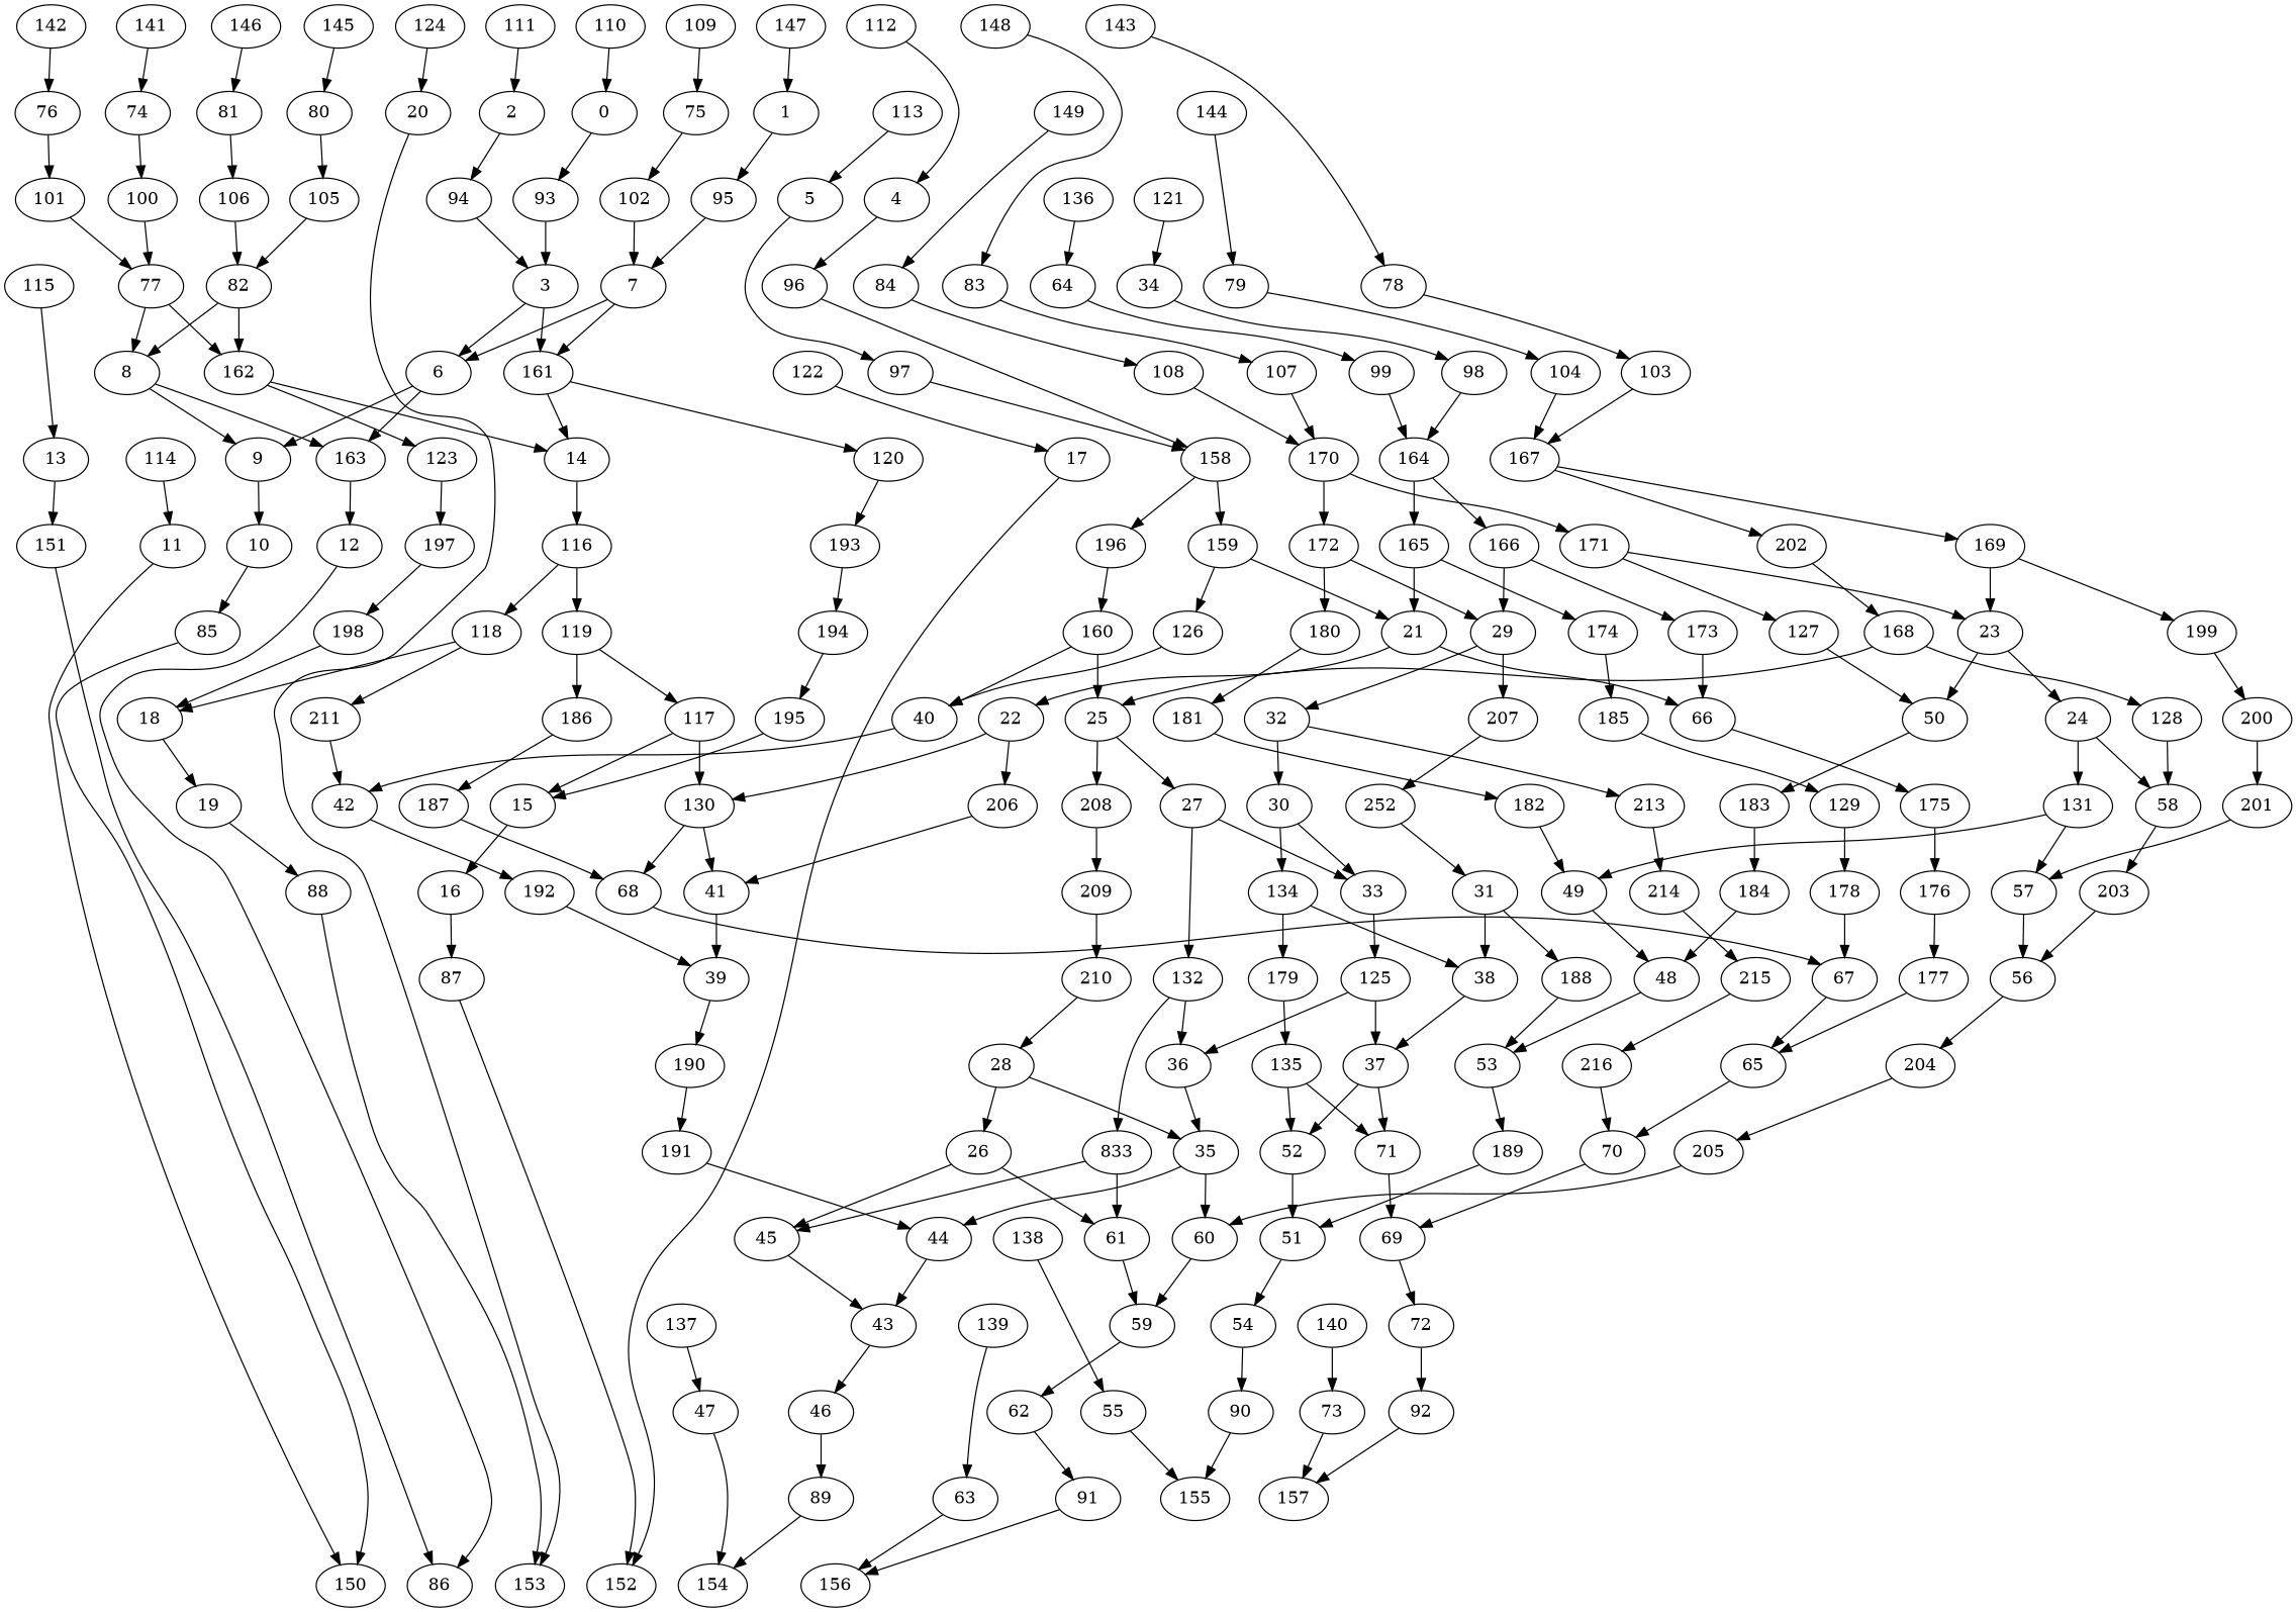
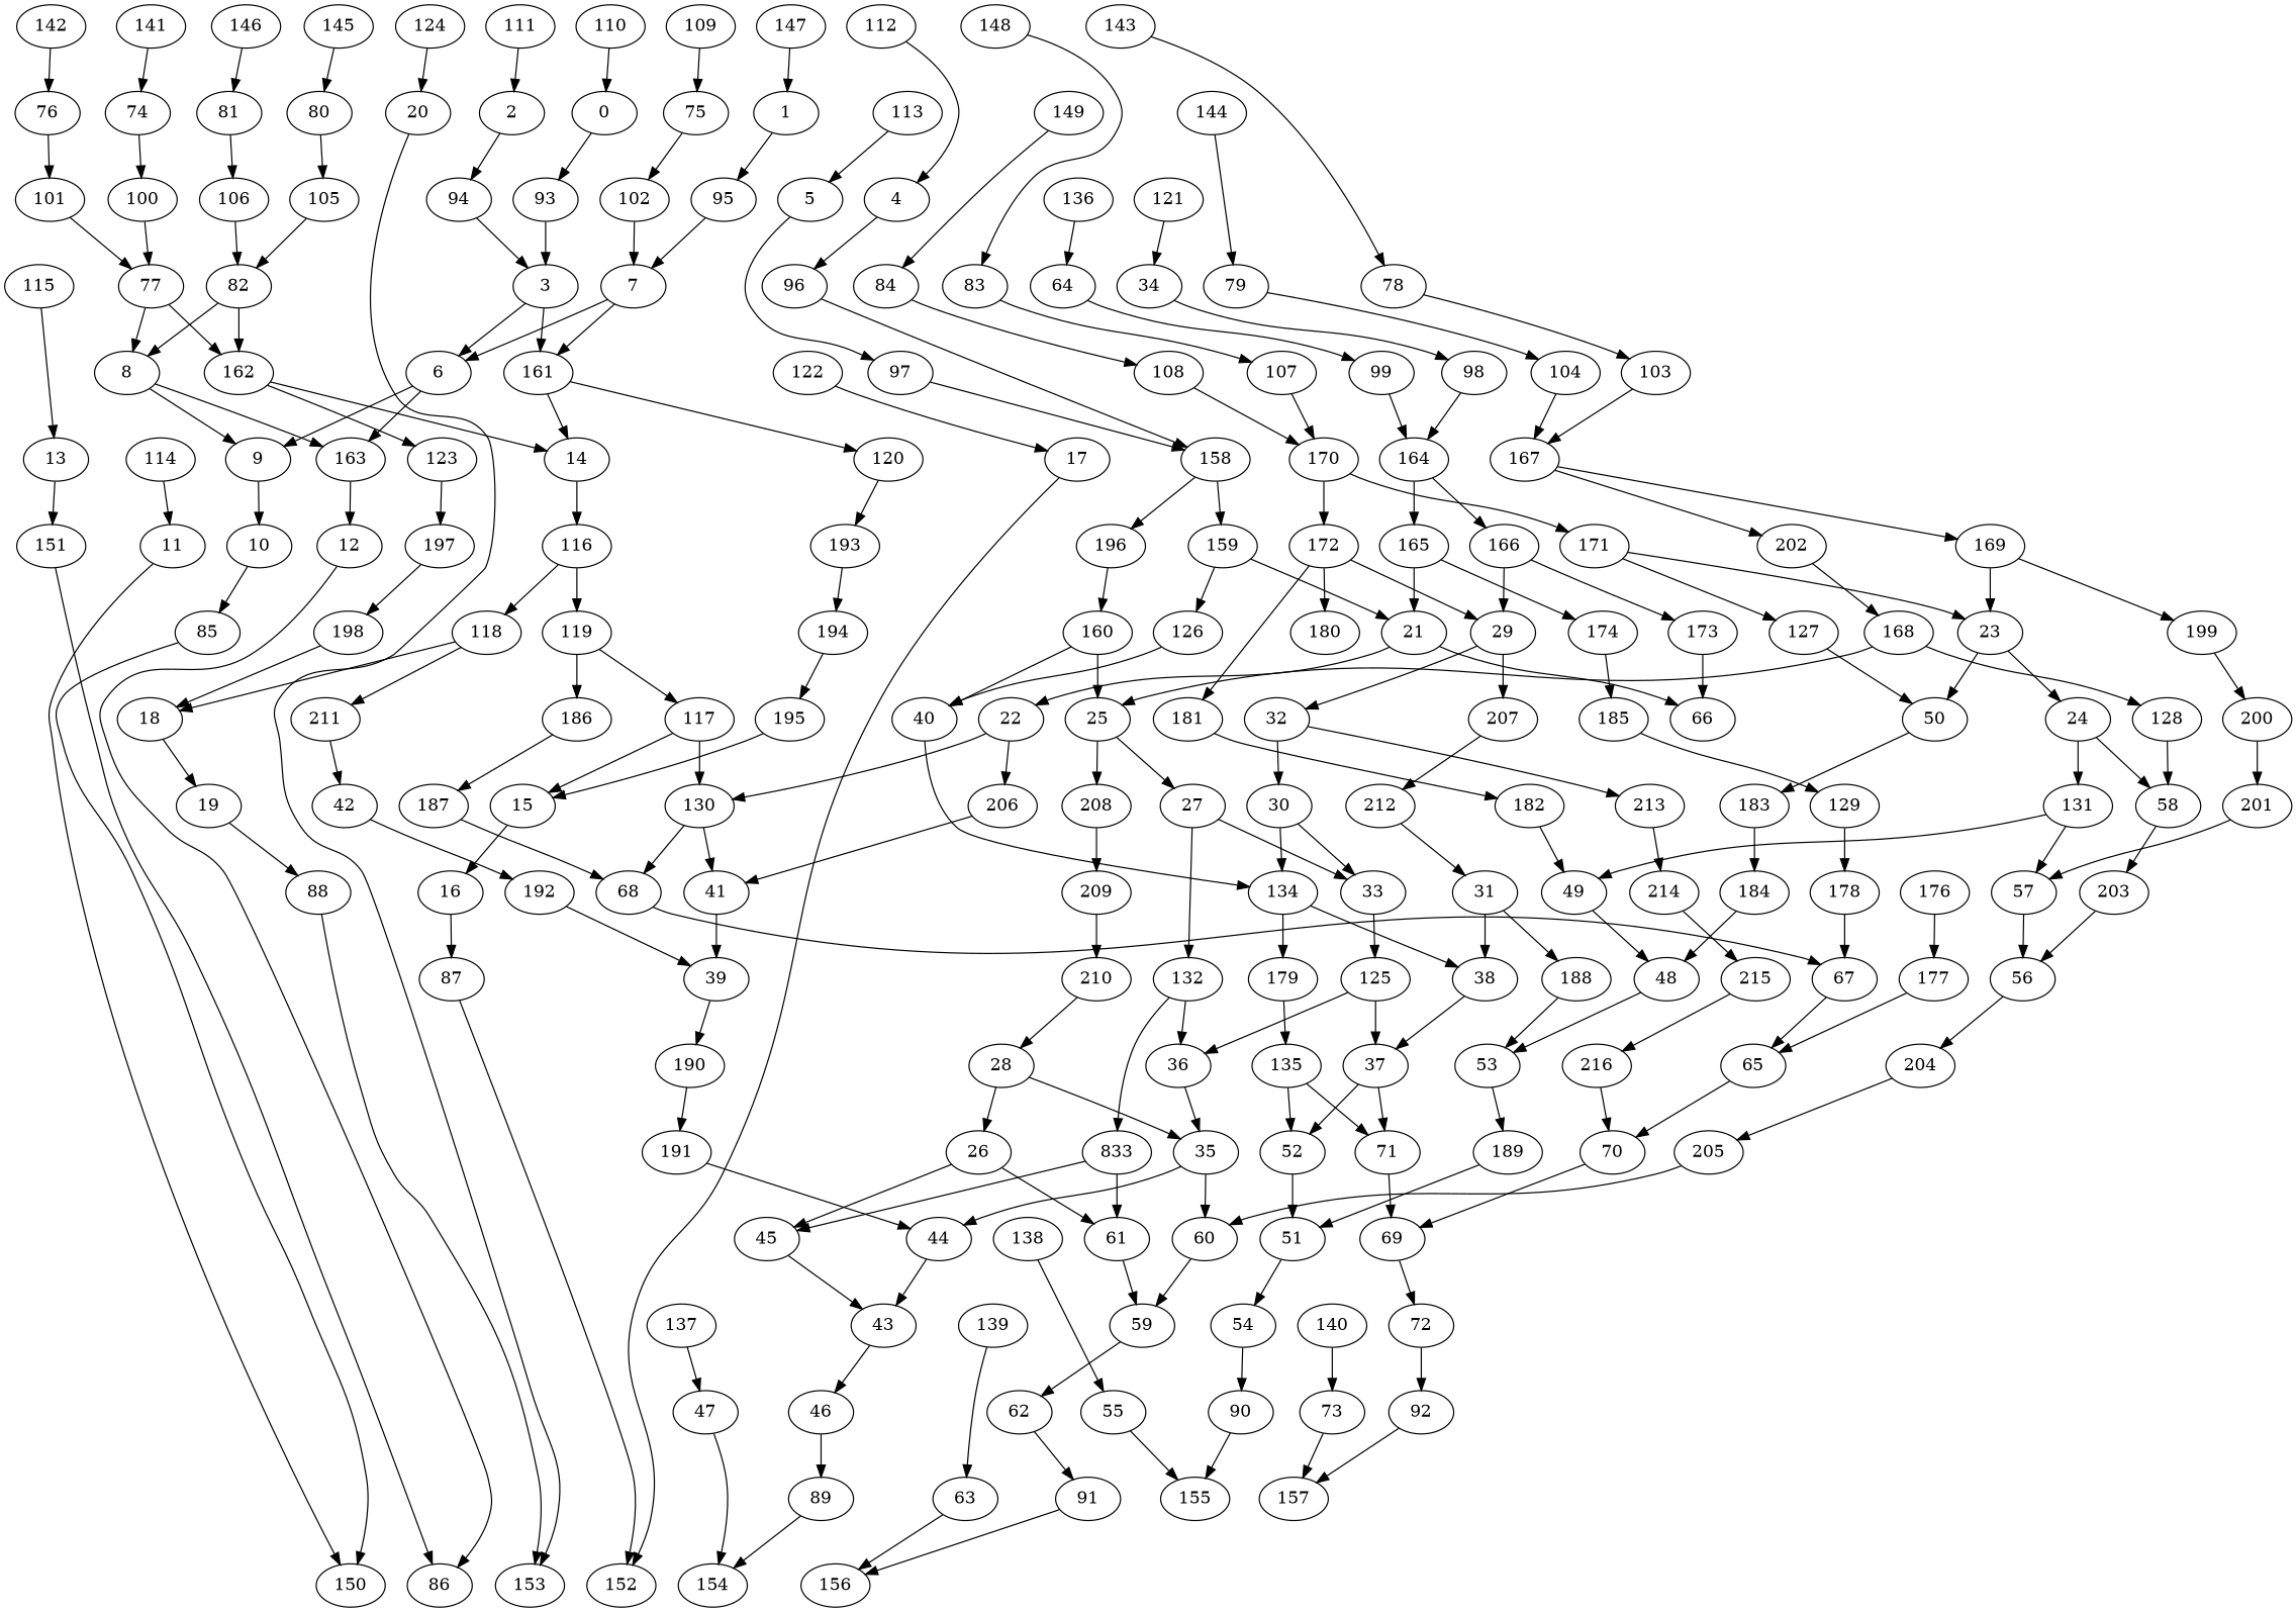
  digraph {
    edge [weight=0]
    0
    93
    3
    1
    95
    7
    2
    94
    6
    161
    9
    163
    14
    120
    4
    96
    158
    5
    97
    10
    12
    8
    85
    150
    11
    86
    13
    151
    116
    118
    119
    15
    16
    87
    152
    17
    18
    19
    88
    153
    20
    21
    22
    66
    130
    206
-   175
    41
    68
    23
    24
    50
    58
    131
    183
    203
    49
    57
    25
    27
    208
    33
    132
    209
    26
    45
    61
    43
    59
    125
    36
    n72 [label=833]
    28
    35
    44
    60
    29
    32
    207
    30
    213
-   212 [label=252]
+   212
    134
    38
    179
    31
    188
    37
    53
    214
    34
    98
    164
    52
    71
    51
    69
    39
    190
    191
    40
    42
    192
    46
    89
    154
    47
    48
    189
    184
    54
    90
    155
    55
    56
    204
    205
    62
    91
    156
    63
    64
    99
    65
    70
    176
    67
    72
    92
    157
    73
    74
    100
    77
    75
    102
    76
    101
    162
    123
    78
    103
    167
    79
    104
    80
    105
    82
    81
    106
    83
    107
    170
    84
    108
    159
    196
    165
    166
    169
    202
    171
    172
    109
    110
    111
    112
    113
    114
    115
    211
    117
    186
    187
    193
    194
    121
    122
    197
    198
    124
    126
    127
    128
    129
    178
    135
    136
    137
    138
    139
    140
    141
    142
    143
    144
    145
    146
    147
    148
    149
    160
    174
    173
    185
    199
    168
    200
    180
    181
    177
    182
    195
    201
    210
    215
    216
    0 -> 93
    93 -> 3 [weight=1]
    3 -> 6
    3 -> 161
    1 -> 95
    95 -> 7
    7 -> 6
    7 -> 161
    2 -> 94
    94 -> 3
    6 -> 9
    6 -> 163
    161 -> 14
    161 -> 120
    9 -> 10
    163 -> 12
    14 -> 116 [weight=1]
    120 -> 193
    4 -> 96
    96 -> 158
    158 -> 159
    158 -> 196
    5 -> 97
    97 -> 158
    10 -> 85
    12 -> 86
    8 -> 9
    8 -> 163
    85 -> 150
    11 -> 150
    13 -> 151
    151 -> 86
    116 -> 118
    116 -> 119 [weight=1]
    118 -> 18
    118 -> 211
    119 -> 117
    119 -> 186 [weight=1]
    15 -> 16 [weight=1]
    16 -> 87
    87 -> 152
    17 -> 152
    18 -> 19
    19 -> 88
    88 -> 153
    20 -> 153
    21 -> 22 [weight=1]
    21 -> 66
    22 -> 130
    22 -> 206
-   66 -> 175
    130 -> 41
    130 -> 68
    206 -> 41
-   175 -> 176
    41 -> 39 [weight=1]
    68 -> 67
    23 -> 24
    23 -> 50
    24 -> 58
    24 -> 131 [weight=1]
    50 -> 183
    58 -> 203
    131 -> 49
    131 -> 57
    183 -> 184
    203 -> 56
    49 -> 48
    57 -> 56
    25 -> 27
    25 -> 208
    27 -> 33
    27 -> 132
    208 -> 209 [weight=1]
    33 -> 125
    132 -> 36
    132 -> n72
    209 -> 210 [weight=1]
    26 -> 45
    26 -> 61
    45 -> 43
    61 -> 59
    43 -> 46
    59 -> 62
    125 -> 36
    125 -> 37 [weight=1]
    36 -> 35
    n72 -> 45
    n72 -> 61 [weight=1]
    28 -> 26
    28 -> 35
    35 -> 44 [weight=1]
    35 -> 60
    44 -> 43
    60 -> 59
    29 -> 32
    29 -> 207 [weight=1]
    32 -> 30
    32 -> 213
    207 -> 212
    30 -> 33
    30 -> 134
    213 -> 214
    212 -> 31
    134 -> 38
    134 -> 179 [weight=1]
    38 -> 37
    179 -> 135
    31 -> 38 [weight=1]
    31 -> 188
    188 -> 53
    37 -> 52
    37 -> 71
    53 -> 189
    214 -> 215
    34 -> 98
    98 -> 164
    164 -> 165 [weight=2]
    164 -> 166
    52 -> 51 [weight=1]
    71 -> 69
    51 -> 54
    69 -> 72
    39 -> 190
    190 -> 191
    191 -> 44
-   40 -> 42
+   40 -> 134
    42 -> 192
    192 -> 39
    46 -> 89 [weight=1]
    89 -> 154
    47 -> 154
    48 -> 53
    189 -> 51
    184 -> 48
    54 -> 90
    90 -> 155
    55 -> 155
    56 -> 204
    204 -> 205
    205 -> 60
    62 -> 91
    91 -> 156
    63 -> 156
    64 -> 99
    99 -> 164
    65 -> 70
    70 -> 69
    176 -> 177
    67 -> 65
    72 -> 92 [weight=1]
    92 -> 157
    73 -> 157
    74 -> 100
    100 -> 77
    77 -> 8
    77 -> 162
    75 -> 102
    102 -> 7
    76 -> 101
    101 -> 77
    162 -> 14
    162 -> 123
    123 -> 197
    78 -> 103
    103 -> 167
    167 -> 169
    167 -> 202
    79 -> 104
    104 -> 167
    80 -> 105
    105 -> 82
    82 -> 8
    82 -> 162 [weight=1]
    81 -> 106
    106 -> 82
    83 -> 107
    107 -> 170
    170 -> 171 [weight=1]
    170 -> 172
    84 -> 108
    108 -> 170
    159 -> 21
    159 -> 126
    196 -> 160
    165 -> 21
    165 -> 174
    166 -> 29 [weight=1]
    166 -> 173
    169 -> 23 [weight=1]
    169 -> 199
    202 -> 168
    171 -> 23
    171 -> 127
    172 -> 29 [weight=1]
    172 -> 180
    109 -> 75
    110 -> 0
    111 -> 2
    112 -> 4
    113 -> 5
    114 -> 11
    115 -> 13
    211 -> 42
    117 -> 15
    117 -> 130 [weight=2]
    186 -> 187
    187 -> 68 [weight=1]
    193 -> 194
    194 -> 195
    121 -> 34
    122 -> 17
    197 -> 198
    198 -> 18
    124 -> 20
    126 -> 40
    127 -> 50
    128 -> 58
    129 -> 178
    178 -> 67
    135 -> 52
    135 -> 71
    136 -> 64
    137 -> 47
    138 -> 55
    139 -> 63
    140 -> 73
    141 -> 74
    142 -> 76
    143 -> 78
    144 -> 79
    145 -> 80
    146 -> 81
    147 -> 1
    148 -> 83
    149 -> 84
    160 -> 25 [weight=2]
    160 -> 40
    174 -> 185
    173 -> 66 [weight=2]
    185 -> 129
    199 -> 200
    168 -> 25
    168 -> 128
    200 -> 201
-   180 -> 181
+   172 -> 181
    181 -> 182
    177 -> 65
    182 -> 49
    195 -> 15
    201 -> 57
    210 -> 28
    215 -> 216
    216 -> 70
  }
